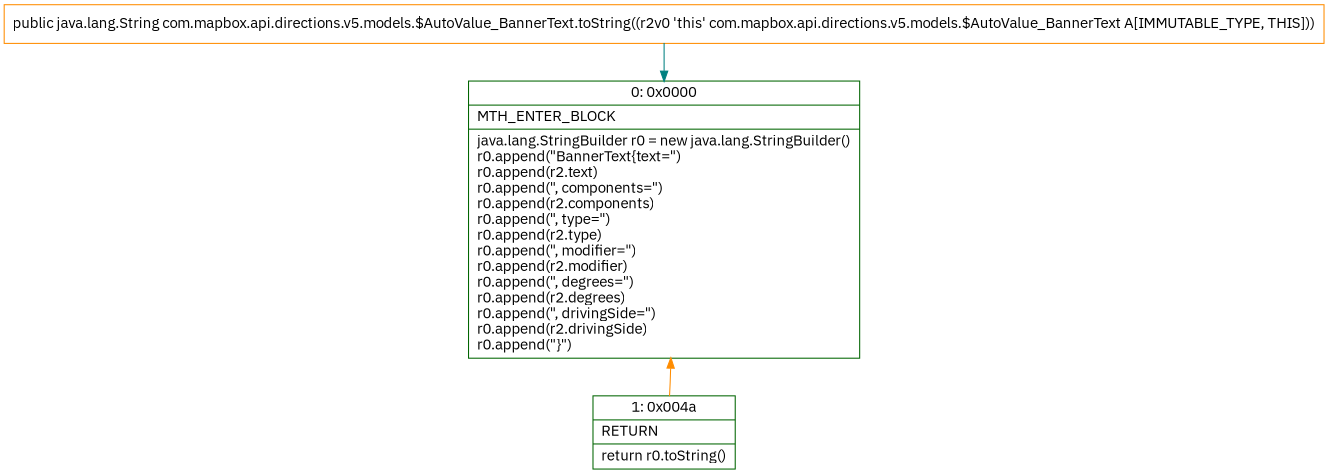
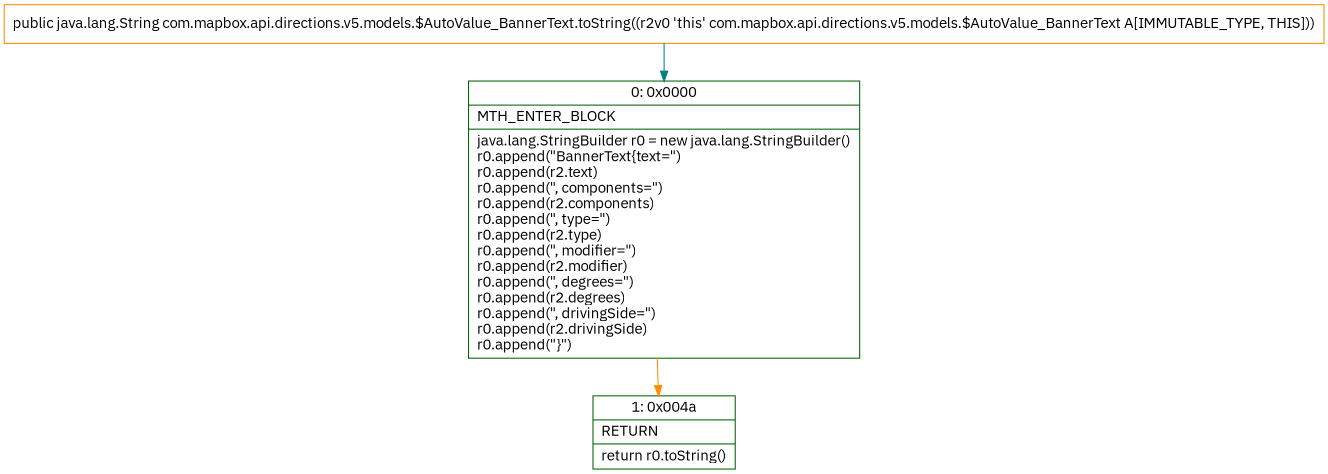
  digraph {
    fontname="IBM Plex Sans"
    node [shape=record color=darkgreen fontname="IBM Plex Sans"]
    edge [fontname="IBM Plex Sans"]
    n1 [label="{0\:\ 0x0000|MTH_ENTER_BLOCK\l|java.lang.StringBuilder r0 = new java.lang.StringBuilder()\lr0.append(\"BannerText\{text=\")\lr0.append(r2.text)\lr0.append(\", components=\")\lr0.append(r2.components)\lr0.append(\", type=\")\lr0.append(r2.type)\lr0.append(\", modifier=\")\lr0.append(r2.modifier)\lr0.append(\", degrees=\")\lr0.append(r2.degrees)\lr0.append(\", drivingSide=\")\lr0.append(r2.drivingSide)\lr0.append(\"\}\")\l}"]
    n2 [label="{1\:\ 0x004a|RETURN\l|return r0.toString()\l}"]
    n3 [label="{public java.lang.String com.mapbox.api.directions.v5.models.$AutoValue_BannerText.toString((r2v0 'this' com.mapbox.api.directions.v5.models.$AutoValue_BannerText A[IMMUTABLE_TYPE, THIS])) }" color=darkorange]
-   n2 -> n1 [color=darkorange]
+   n1 -> n2 [color=darkorange]
    n3 -> n1 [color=teal]
  }
